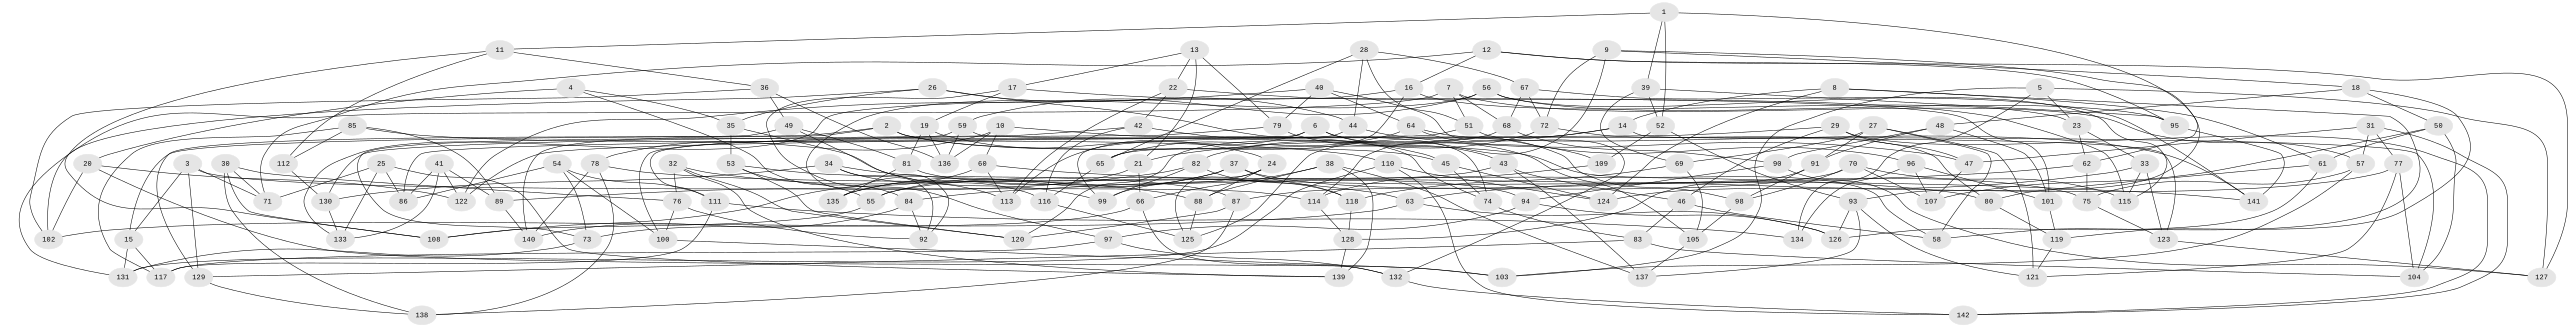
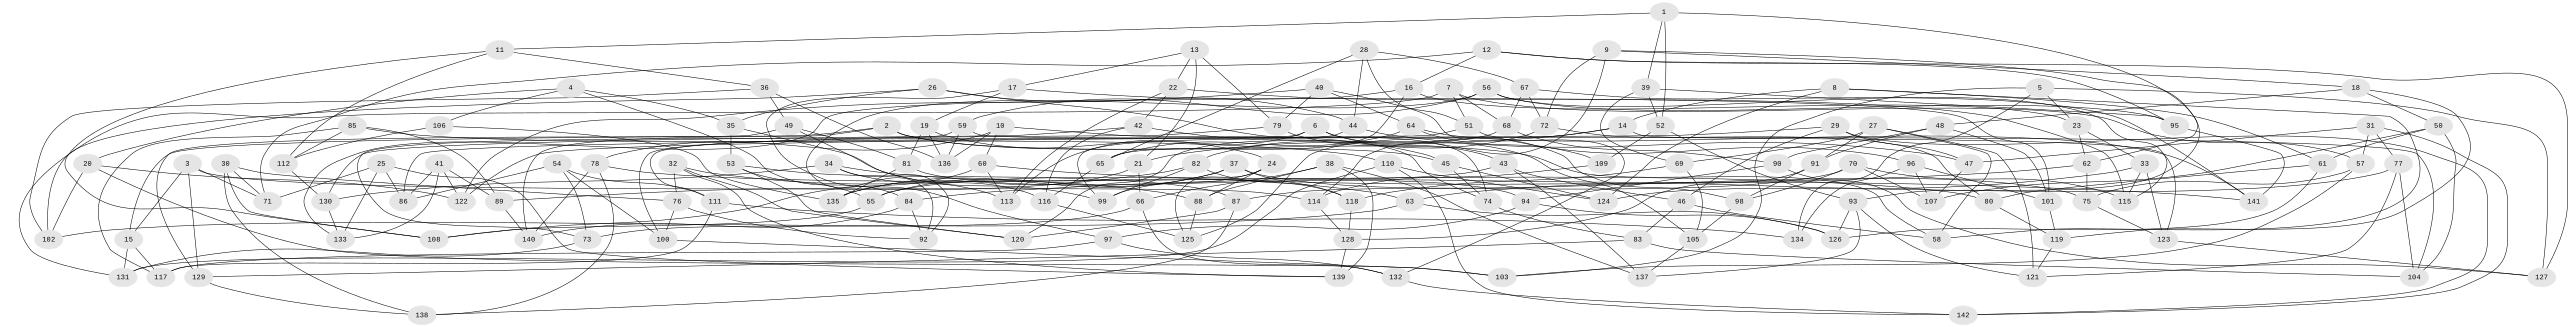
  graph {
    fontname="Liberation Mono"
    node [color=gray90 fontname="Liberation Mono" style=filled]
    edge [fontname="Liberation Mono"]
    1
    11
    39
    52
    62
    36
    108
    112
    95
    69
    93
    109
    84
    75
    2
    15
    45
    58
    140
    131
    117
    124
    74
    3
    71
    114
    129
    128
    138
    4
    20
    35
+   106
    103
    102
    122
    99
    53
    92
    135
    5
    23
    127
    134
    33
    6
    43
    98
    111
    113
    46
    55
    137
    105
    7
    51
    57
    68
    86
    96
    120
    90
    8
    14
    61
    21
    123
    125
    80
    126
    9
    18
    72
    48
    50
    119
    82
    121
    10
    60
    78
    136
    141
    83
    49
    130
    12
    16
    65
    133
    13
    17
    22
    79
    19
    97
    101
    66
    42
    115
    100
    116
    24
    81
    132
    91
    107
    104
    88
    94
    73
    63
    25
    139
    26
    44
    47
    27
    118
    28
    67
    29
    142
    30
    76
    31
    77
    32
    34
    87
    37
    38
    40
    64
    41
    89
    54
    56
    59
    70
    85
    110
    1 -- 11
    1 -- 39
    1 -- 52
    1 -- 62
    11 -- 36
    11 -- 108
    11 -- 112
    39 -- 52
    39 -- 95
    39 -- 69
    52 -- 93
    52 -- 109
    62 -- 84
    62 -- 75
    36 -- 102
    36 -- 136
    36 -- 49
    112 -- 130
    95 -- 141
    69 -- 105
    69 -- 118
    93 -- 137
    93 -- 126
    93 -- 121
    109 -- 114
    84 -- 140
    84 -- 92
    75 -- 123
    2 -- 15
    2 -- 45
    2 -- 58
    2 -- 140
    15 -- 131
    15 -- 117
    45 -- 124
    45 -- 74
    74 -- 83
    3 -- 15
    3 -- 71
    3 -- 114
    3 -- 129
    114 -- 128
    129 -- 138
    128 -- 139
    4 -- 84
    4 -- 20
    4 -- 35
+   4 -- 106
    20 -- 103
    20 -- 102
    20 -- 122
    35 -- 99
    35 -- 53
+   106 -- 112
+   106 -- 135
    53 -- 55
    53 -- 120
    53 -- 87
    5 -- 103
    5 -- 23
    5 -- 127
    5 -- 134
    23 -- 62
    23 -- 33
    33 -- 123
    33 -- 115
    33 -- 63
    6 -- 43
    6 -- 98
    6 -- 111
    6 -- 113
    43 -- 46
    43 -- 55
    43 -- 137
    98 -- 105
    111 -- 117
    111 -- 134
    46 -- 58
    46 -- 83
    55 -- 108
    105 -- 137
    7 -- 131
    7 -- 51
    7 -- 57
    7 -- 68
    51 -- 86
    51 -- 96
    57 -- 75
    57 -- 103
    68 -- 120
    68 -- 90
    96 -- 134
    96 -- 101
    96 -- 107
    90 -- 127
    90 -- 94
    8 -- 58
    8 -- 124
    8 -- 14
    8 -- 61
    14 -- 21
    14 -- 123
    14 -- 125
    61 -- 80
    61 -- 126
    21 -- 135
    21 -- 66
    123 -- 127
    80 -- 119
    9 -- 93
    9 -- 114
    9 -- 18
    9 -- 72
    18 -- 48
    18 -- 50
    18 -- 119
    72 -- 80
    72 -- 82
    48 -- 90
    48 -- 101
    48 -- 91
    50 -- 61
    50 -- 107
    50 -- 104
    119 -- 121
    82 -- 99
    82 -- 118
    82 -- 89
    10 -- 74
    10 -- 60
    10 -- 78
    10 -- 136
    60 -- 108
    60 -- 113
    60 -- 141
    78 -- 140
    78 -- 138
    78 -- 80
    83 -- 129
    83 -- 104
    49 -- 129
    49 -- 116
    49 -- 81
    130 -- 133
    12 -- 95
    12 -- 71
    12 -- 127
    12 -- 16
    16 -- 23
    16 -- 65
    16 -- 133
    65 -- 116
    13 -- 21
    13 -- 17
    13 -- 22
    13 -- 79
    17 -- 19
    17 -- 97
    17 -- 101
    22 -- 113
    22 -- 42
    22 -- 115
    79 -- 105
    79 -- 100
    19 -- 136
    19 -- 24
    19 -- 81
    97 -- 117
    97 -- 132
    101 -- 119
    66 -- 132
    66 -- 73
    42 -- 45
    42 -- 130
    42 -- 116
    100 -- 103
    116 -- 125
    24 -- 99
    24 -- 125
    24 -- 88
    81 -- 135
    81 -- 94
    132 -- 142
    91 -- 128
    91 -- 98
    88 -- 125
    94 -- 126
    94 -- 97
    73 -- 131
    63 -- 102
    63 -- 126
    25 -- 71
    25 -- 86
    25 -- 133
    25 -- 139
    26 -- 74
    26 -- 35
    26 -- 102
    26 -- 44
    44 -- 99
    44 -- 47
    47 -- 107
    27 -- 69
    27 -- 58
    27 -- 121
    27 -- 91
    118 -- 128
    28 -- 51
    28 -- 65
    28 -- 44
    28 -- 67
    67 -- 68
    67 -- 72
    67 -- 141
    29 -- 122
    29 -- 46
    29 -- 47
    29 -- 142
    30 -- 108
    30 -- 71
    30 -- 138
    30 -- 76
    76 -- 92
    76 -- 100
    31 -- 57
    31 -- 47
    31 -- 142
    31 -- 77
    77 -- 124
    77 -- 121
    77 -- 104
    32 -- 120
    32 -- 88
    32 -- 139
    32 -- 76
    34 -- 92
    34 -- 113
    34 -- 130
    34 -- 63
    87 -- 138
    87 -- 120
    37 -- 75
    37 -- 135
    37 -- 55
    37 -- 118
    38 -- 137
    38 -- 66
    38 -- 88
    38 -- 139
    40 -- 122
    40 -- 79
    40 -- 132
    40 -- 64
    64 -- 109
    64 -- 141
    64 -- 65
    41 -- 122
    41 -- 86
    41 -- 133
    41 -- 89
    89 -- 140
    54 -- 111
    54 -- 86
    54 -- 100
    54 -- 73
    56 -- 95
    56 -- 92
    56 -- 115
    56 -- 59
    59 -- 136
    59 -- 104
    59 -- 73
    70 -- 98
    70 -- 115
    70 -- 107
    70 -- 87
    85 -- 112
    85 -- 117
    85 -- 89
    85 -- 110
    110 -- 131
    110 -- 124
    110 -- 142
  }
